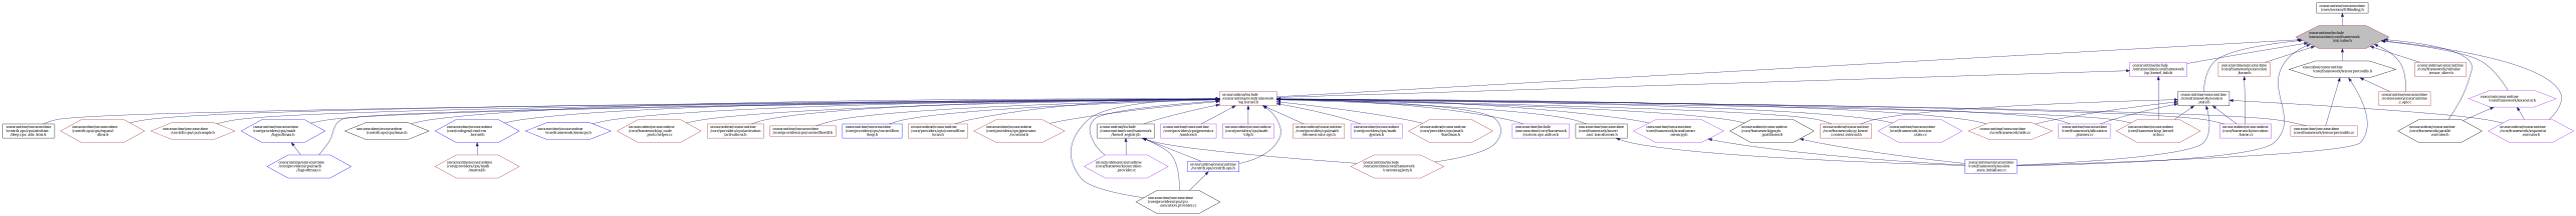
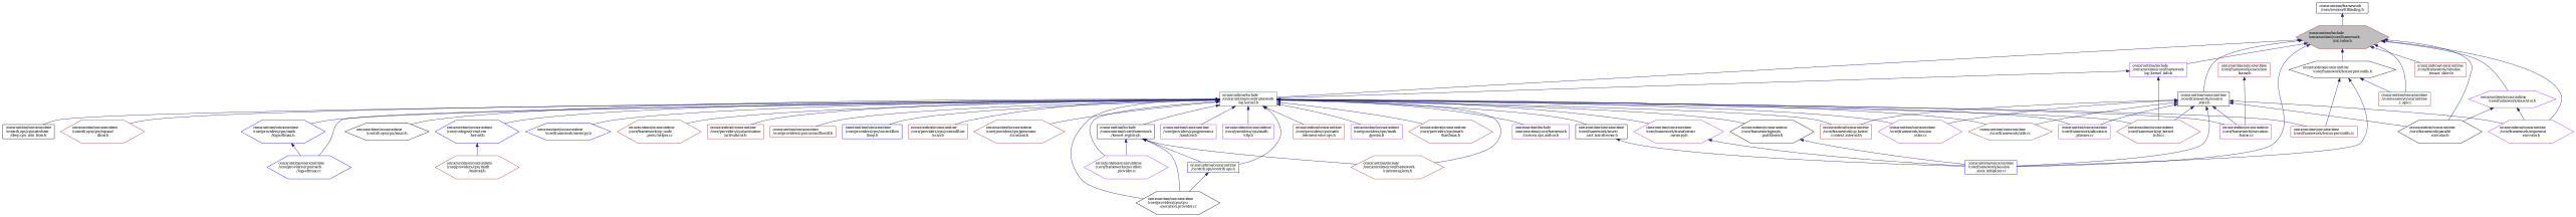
  digraph {
    fontname=Merriweather
    node [color=brown fillcolor=white fontname=Merriweather fontsize=10 shape=box style=filled]
    edge [color=midnightblue dir=back fontname=Merriweather fontsize=10 labelfontname=Helvetica labelfontsize=10 style=solid]
    n1 [fillcolor=grey75 fontcolor=black height=0.2 label="onnxruntime/include\l/onnxruntime/core/framework\l/ml_value.h" shape=hexagon width=0.4]
    n2 [height=0.2 label="onnxruntime/include\l/onnxruntime/core/framework\l/op_kernel.h" width=0.4]
    n3 [color=blue height=0.2 label="onnxruntime/onnxruntime\l/core/framework/session\l_state_initializer.cc" width=0.4]
    n4 [color=purple height=0.2 label="onnxruntime/include\l/onnxruntime/core/framework\l/op_kernel_info.h" width=0.4]
    n5 [height=0.2 label="onnxruntime/onnxruntime\l/core/framework/execution\l_frame.h" width=0.4]
-   n6 [color=purple height=0.2 label="executor/onnxruntime\l/core/framework/iexecutor.h" shape=hexagon width=0.4]
+   n6 [color=purple height=0.2 label="onnxruntime/onnxruntime\l/core/framework/iexecutor.h" shape=hexagon width=0.4]
    n7 [color=black height=0.2 label="onnxruntime/onnxruntime\l/core/framework/parallel\l_executor.h" shape=hexagon width=0.4]
    n8 [color=purple height=0.2 label="onnxruntime/onnxruntime\l/core/framework/sequential\l_executor.h" shape=hexagon width=0.4]
    n9 [height=0.2 label="onnxruntime/onnxruntime\l/core/framework/mlvalue\l_tensor_slicer.h" width=0.4]
    n10 [color=black height=0.2 label="onnxruntime/onnxruntime\l/core/framework/session\l_state.h" width=0.4]
-   n11 [color=black height=0.2 label="execution/onnxruntime\l/core/framework/tensorprotoutils.h" shape=hexagon width=0.4]
+   n11 [color=black height=0.2 label="onnxruntime/onnxruntime\l/core/framework/tensorprotoutils.h" shape=hexagon width=0.4]
    n12 [height=0.2 label="onnxruntime/onnxruntime\l/core/session/onnxruntime\l_c_api.cc" width=0.4]
    n13 [color=purple height=0.2 label="onnxruntime/include\l/onnxruntime/core/framework\l/custom_ops_author.h" width=0.4]
    n14 [height=0.2 label="onnxruntime/include\l/onnxruntime/core/framework\l/customregistry.h" shape=hexagon width=0.4]
    n15 [color=black height=0.2 label="onnxruntime/include\l/onnxruntime/core/framework\l/kernel_registry.h" width=0.4]
    n16 [color=blue height=0.2 label="onnxruntime/onnxruntime\l/contrib_ops/contrib_ops.h" width=0.4]
    n17 [color=black height=0.2 label="onnxruntime/onnxruntime\l/core/providers/cpu/cpu\l_execution_provider.cc" shape=hexagon width=0.4]
    n18 [color=purple height=0.2 label="onnxruntime/onnxruntime\l/core/framework/execution\l_provider.cc" shape=hexagon width=0.4]
    n19 [color=black height=0.2 label="onnxruntime/onnxruntime\l/contrib_ops/cpu/attnlstm\l/deep_cpu_attn_lstm.h" width=0.4]
    n20 [height=0.2 label="onnxruntime/onnxruntime\l/contrib_ops/cpu/expand\l_dims.h" shape=hexagon width=0.4]
-   n21 [height=0.2 label="onnxruntime/onnxruntime\l/contrib_ops/cpu/sample.h" shape=hexagon width=0.4]
    n22 [color=black height=0.2 label="onnxruntime/onnxruntime\l/contrib_ops/cpu/isnan.h" shape=hexagon width=0.4]
    n23 [color=blue height=0.2 label="onnxruntime/onnxruntime\l/core/codegen/tvm/tvm\l_kernel.h" shape=hexagon width=0.4]
    n24 [color=purple height=0.2 label="onnxruntime/onnxruntime\l/core/framework/allocation\l_planner.cc" width=0.4]
    n25 [color=purple height=0.2 label="onnxruntime/onnxruntime\l/core/framework/execution\l_frame.cc" width=0.4]
    n26 [color=black height=0.2 label="onnxruntime/onnxruntime\l/core/framework/graph\l_partitioner.h" shape=hexagon width=0.4]
    n27 [color=black height=0.2 label="onnxruntime/onnxruntime\l/core/framework/insert\l_cast_transformer.h" width=0.4]
    n28 [color=blue height=0.2 label="onnxruntime/onnxruntime\l/core/framework/memcpy.h" shape=hexagon width=0.4]
    n29 [height=0.2 label="onnxruntime/onnxruntime\l/core/framework/op_kernel\l_context_internal.h" width=0.4]
    n30 [height=0.2 label="onnxruntime/onnxruntime\l/core/framework/op_kernel\l_info.cc" shape=hexagon width=0.4]
    n31 [height=0.2 label="onnxruntime/onnxruntime\l/core/framework/op_node\l_proto_helper.cc" shape=hexagon width=0.4]
    n32 [color=purple height=0.2 label="onnxruntime/onnxruntime\l/core/framework/session\l_state.cc" shape=hexagon width=0.4]
    n33 [height=0.2 label="onnxruntime/onnxruntime\l/core/framework/tensorprotoutils.cc" width=0.4]
    n34 [color=purple height=0.2 label="onnxruntime/onnxruntime\l/core/framework/transformer\l_memcpy.h" shape=hexagon width=0.4]
    n35 [height=0.2 label="onnxruntime/onnxruntime\l/core/framework/utils.cc" shape=hexagon width=0.4]
    n36 [height=0.2 label="onnxruntime/onnxruntime\l/core/providers/cpu/activation\l/activations.h" width=0.4]
    n37 [height=0.2 label="onnxruntime/onnxruntime\l/core/providers/cpu/controlflow/if.h" width=0.4]
    n38 [color=blue height=0.2 label="onnxruntime/onnxruntime\l/core/providers/cpu/controlflow\l/loop.h" width=0.4]
    n39 [height=0.2 label="onnxruntime/onnxruntime\l/core/providers/cpu/controlflow\l/scan.h" width=0.4]
    n40 [height=0.2 label="onnxruntime/onnxruntime\l/core/providers/cpu/generator\l/constant.h" shape=hexagon width=0.4]
    n41 [color=purple height=0.2 label="onnxruntime/onnxruntime\l/core/providers/cpu/generator\l/random.h" width=0.4]
    n42 [color=purple height=0.2 label="onnxruntime/onnxruntime\l/core/providers/cpu/math\l/clip.h" width=0.4]
    n43 [height=0.2 label="onnxruntime/onnxruntime\l/core/providers/cpu/math\l/element_wise_ops.h" width=0.4]
    n44 [color=purple height=0.2 label="onnxruntime/onnxruntime\l/core/providers/cpu/math\l/gemm.h" width=0.4]
    n45 [height=0.2 label="onnxruntime/onnxruntime\l/core/providers/cpu/math\l/hardmax.h" shape=hexagon width=0.4]
    n46 [color=blue height=0.2 label="onnxruntime/onnxruntime\l/core/providers/cpu/math\l/logsoftmax.cc" shape=hexagon width=0.4]
    n47 [color=blue height=0.2 label="onnxruntime/onnxruntime\l/core/providers/cpu/math\l/logsoftmax.h" shape=hexagon width=0.4]
-   n48 [color=black height=0.2 label="onnxruntime/onnxruntime\l/core/session/IOBinding.h" width=0.4]
+   n48 [color=black height=0.2 label="onnxruntime/framework\l/core/session/IOBinding.h" width=0.4]
    n49 [height=0.2 label="onnxruntime/onnxruntime\l/core/providers/cpu/math\l/matmul.h" shape=hexagon width=0.4]
    n1 -> n2
    n1 -> n3
    n1 -> n4
-   n1 -> n5
    n1 -> n6
    n1 -> n7
    n1 -> n8
    n1 -> n9
    n1 -> n10
    n1 -> n11
    n1 -> n12
    n2 -> n13
    n2 -> n14
    n2 -> n15
    n2 -> n16
    n2 -> n17
    n2 -> n18
    n2 -> n19
    n2 -> n20
-   n2 -> n21
    n2 -> n22
    n2 -> n23
    n2 -> n24
    n2 -> n25
    n2 -> n26
    n2 -> n27
    n2 -> n28
    n2 -> n29
    n2 -> n30
    n2 -> n31
    n2 -> n32
    n2 -> n33
    n2 -> n34
    n2 -> n35
    n2 -> n36
    n2 -> n37
    n2 -> n38
    n2 -> n39
    n2 -> n40
    n2 -> n41
    n2 -> n42
    n2 -> n43
    n2 -> n44
    n2 -> n45
    n2 -> n46
    n2 -> n47
    n4 -> n2
    n4 -> n30
    n5 -> n25
    n6 -> n7
    n6 -> n8
    n10 -> n3
+   n10 -> n7
    n10 -> n8
    n10 -> n24
    n10 -> n25
    n10 -> n29
    n10 -> n30
+   n10 -> n32
    n10 -> n35
    n11 -> n3
    n11 -> n12
    n11 -> n33
    n15 -> n14
    n15 -> n16
    n15 -> n17
    n15 -> n18
    n16 -> n17
    n23 -> n49
    n26 -> n3
    n27 -> n3
    n34 -> n3
    n47 -> n46
    n48 -> n1
  }
